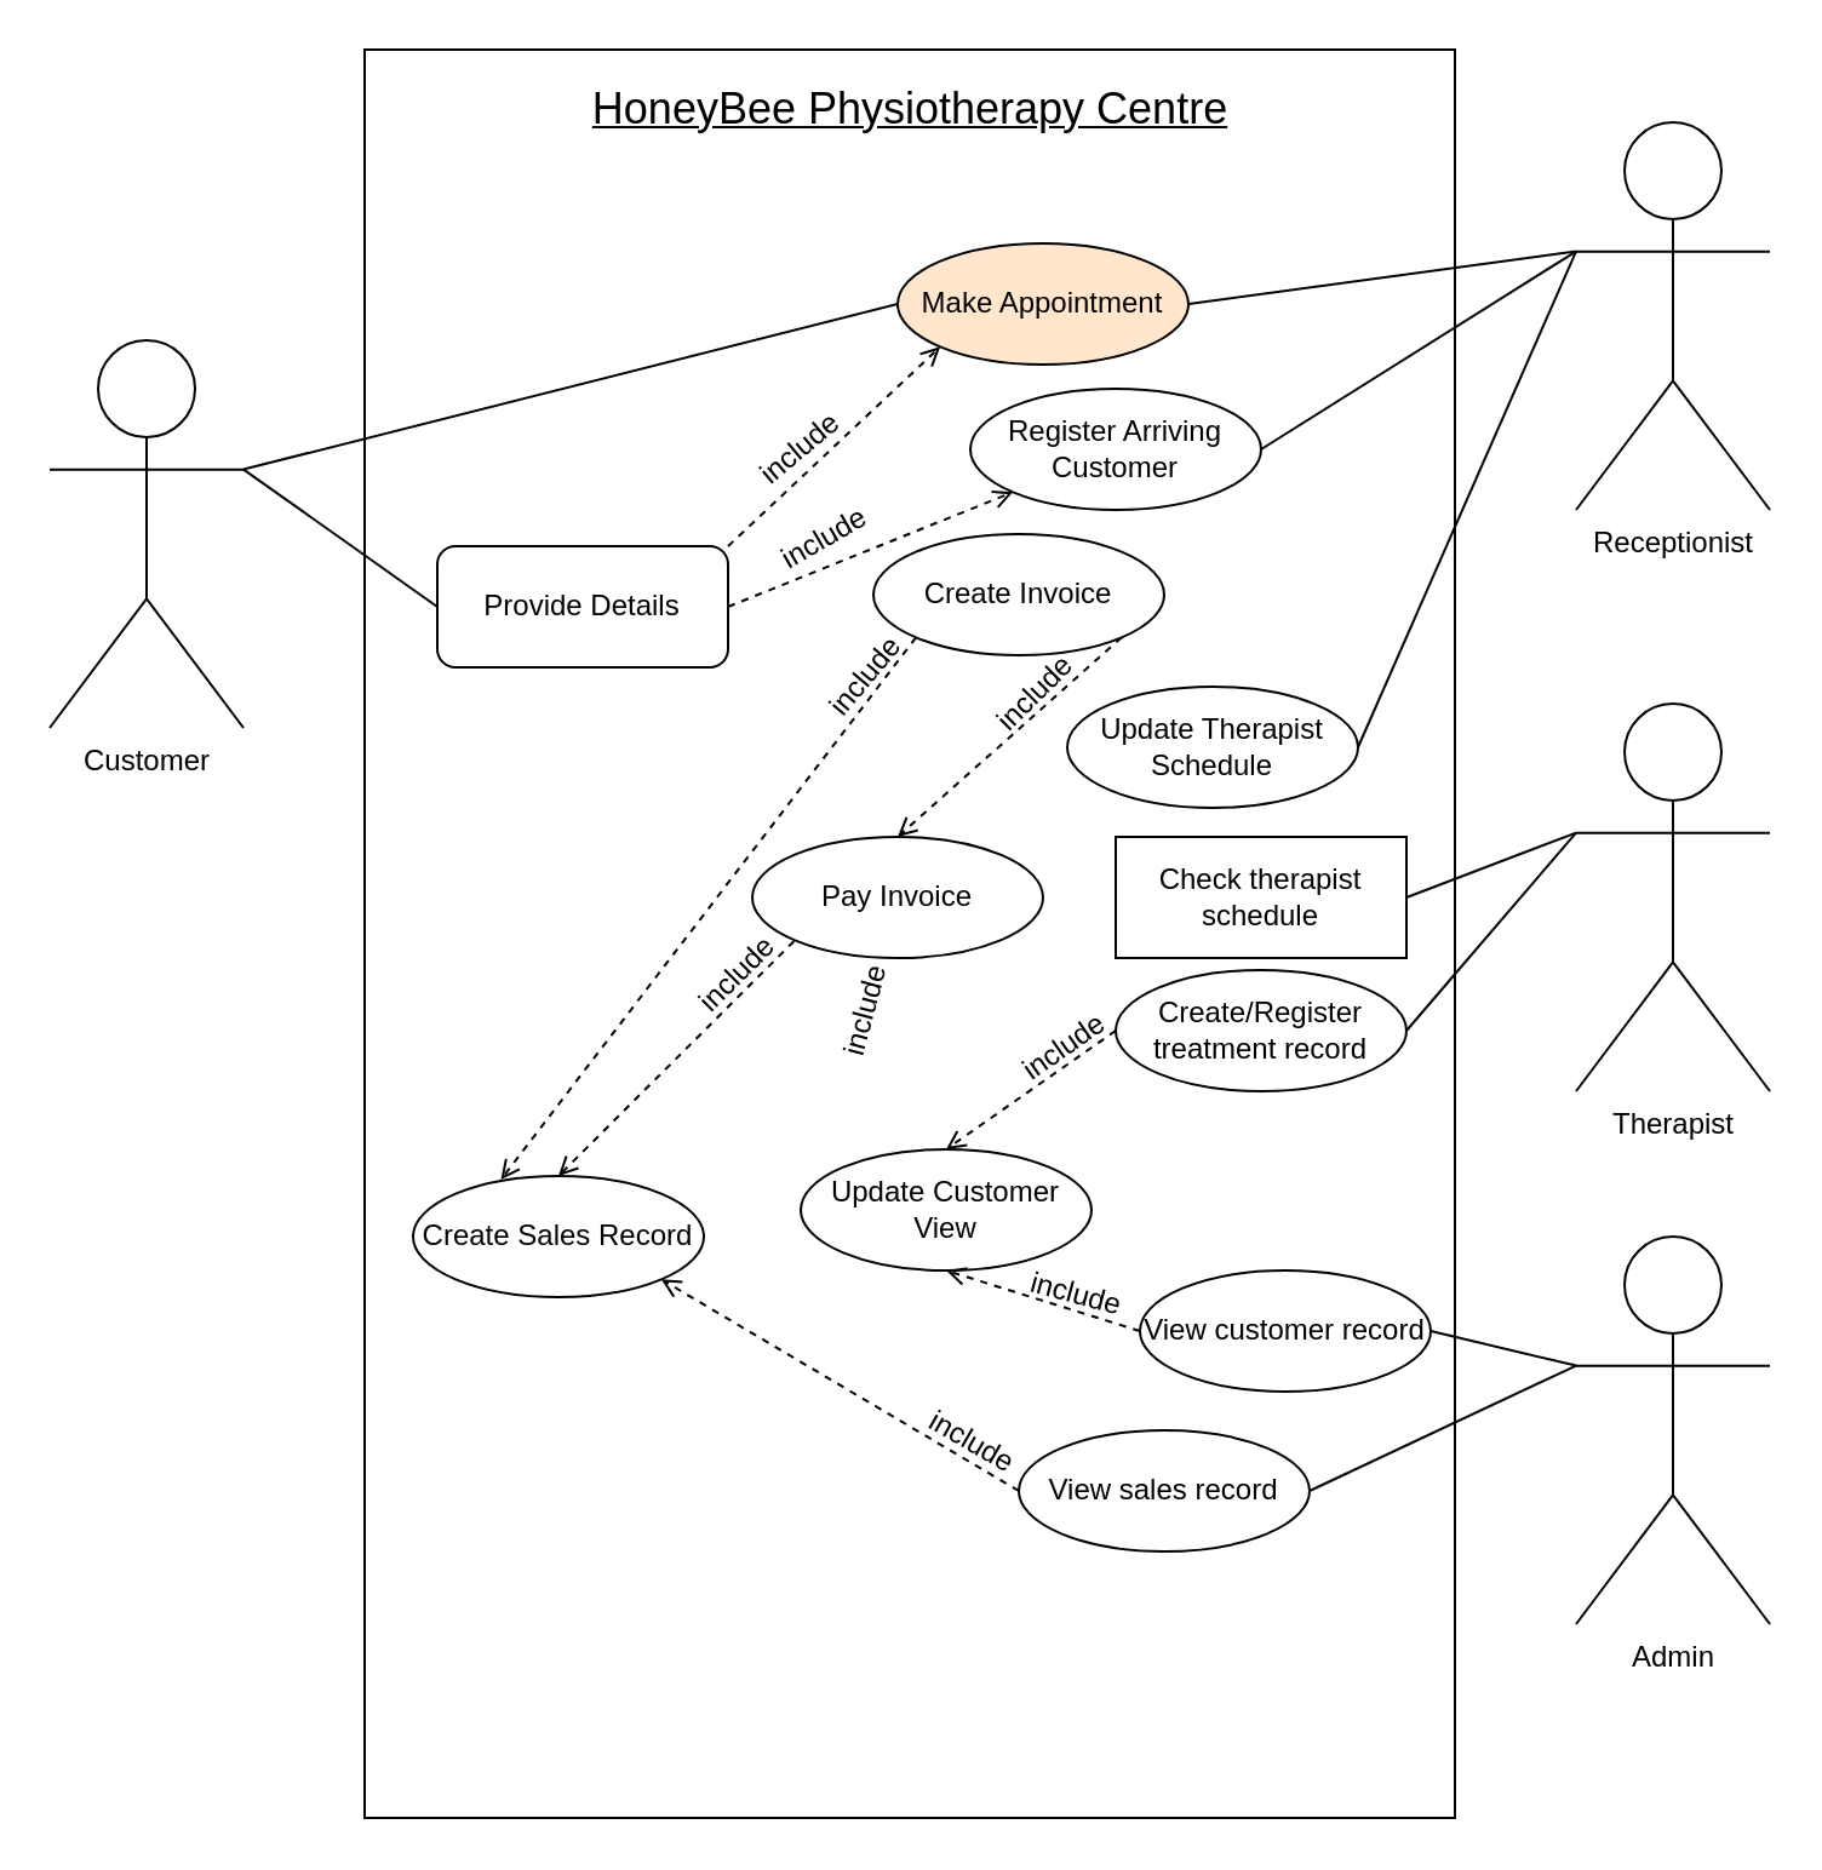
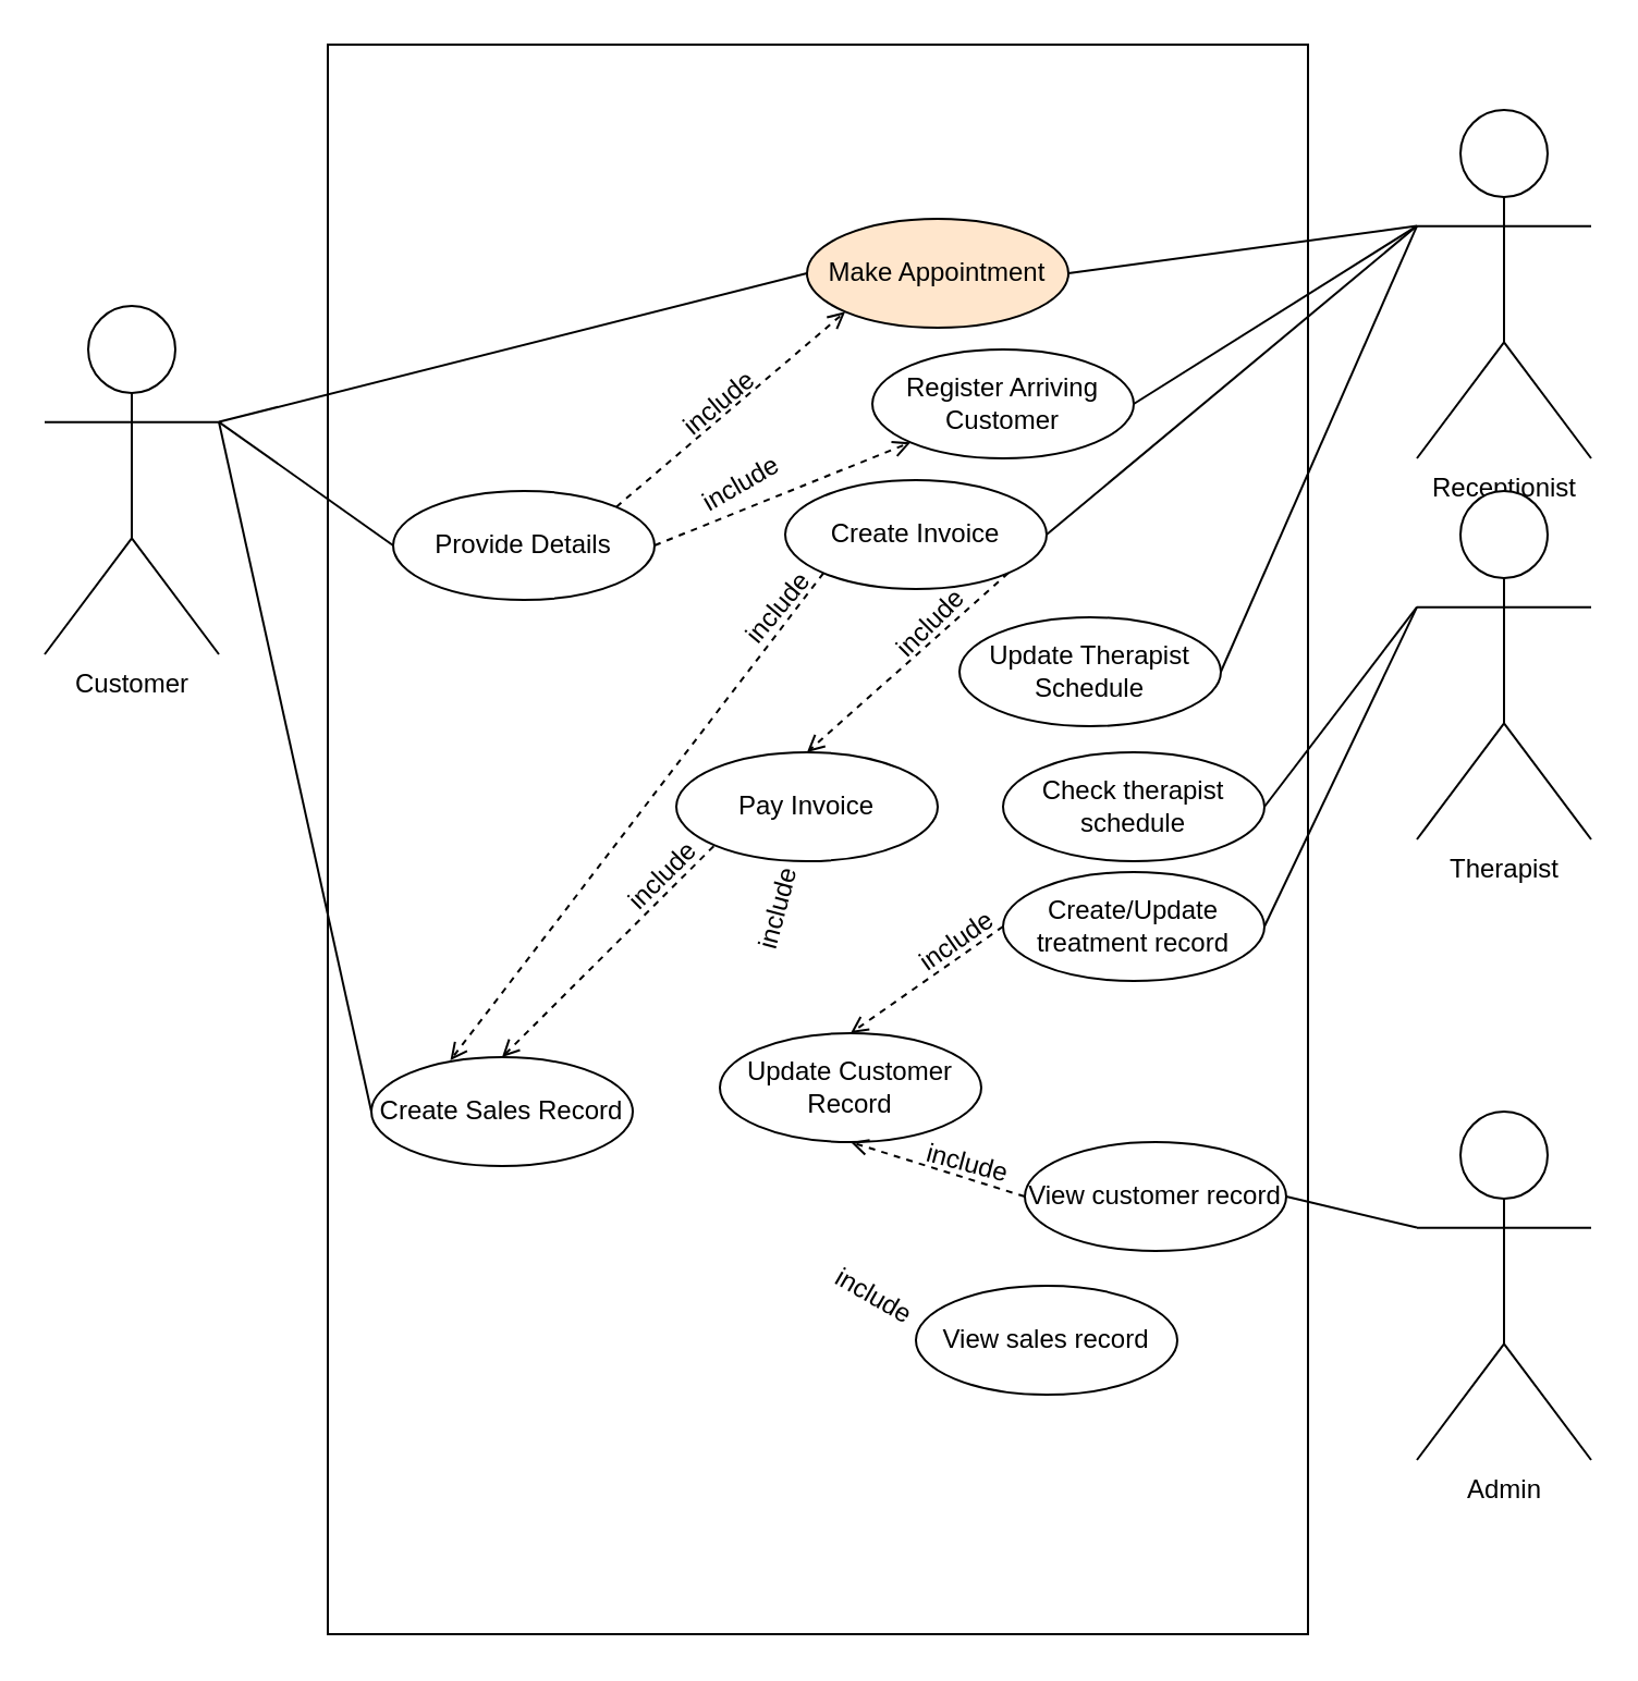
  <mxCell id="0" />
  <mxCell id="1" parent="0" />
  <mxCell id="2" value="" style="rounded=0;whiteSpace=wrap;html=1;" vertex="1" parent="1"><mxGeometry x="150" y="20" width="450" height="730" as="geometry" /></mxCell>
  <mxCell id="3" value="Customer" style="shape=umlActor;html=1;verticalLabelPosition=bottom;verticalAlign=top;align=center;" vertex="1" parent="1"><mxGeometry x="20" y="140" width="80" height="160" as="geometry" /></mxCell>
  <mxCell id="4" value="Receptionist" style="shape=umlActor;html=1;verticalLabelPosition=bottom;verticalAlign=top;align=center;" vertex="1" parent="1"><mxGeometry x="650" y="50" width="80" height="160" as="geometry" /></mxCell>
- <mxCell id="5" value="Therapist" style="shape=umlActor;html=1;verticalLabelPosition=bottom;verticalAlign=top;align=center;" vertex="1" parent="1"><mxGeometry x="650" y="290" width="80" height="160" as="geometry" /></mxCell>
+ <mxCell id="5" value="Therapist" style="shape=umlActor;html=1;verticalLabelPosition=bottom;verticalAlign=top;align=center;" vertex="1" parent="1"><mxGeometry x="650" y="225" width="80" height="160" as="geometry" /></mxCell>
  <mxCell id="6" value="Admin" style="shape=umlActor;html=1;verticalLabelPosition=bottom;verticalAlign=top;align=center;" vertex="1" parent="1"><mxGeometry x="650" y="510" width="80" height="160" as="geometry" /></mxCell>
- <mxCell id="7" value="HoneyBee Physiotherapy Centre" style="text;html=1;strokeColor=none;fillColor=none;align=center;verticalAlign=middle;whiteSpace=wrap;rounded=0;fontSize=18;fontStyle=4" vertex="1" parent="1"><mxGeometry x="227.5" y="30" width="295" height="30" as="geometry" /></mxCell>
  <mxCell id="8" value="Make Appointment" style="ellipse;whiteSpace=wrap;html=1;fillColor=#ffe6cc;" vertex="1" parent="1"><mxGeometry x="370" y="100" width="120" height="50" as="geometry" /></mxCell>
  <mxCell id="9" value="Register Arriving Customer" style="ellipse;whiteSpace=wrap;html=1;" vertex="1" parent="1"><mxGeometry x="400" y="160" width="120" height="50" as="geometry" /></mxCell>
- <mxCell id="10" value="Check therapist schedule" style="whiteSpace=wrap;html=1;rounded=0;" vertex="1" parent="1"><mxGeometry x="460" y="345" width="120" height="50" as="geometry" /></mxCell>
+ <mxCell id="10" value="Check therapist schedule" style="ellipse;whiteSpace=wrap;html=1;" vertex="1" parent="1"><mxGeometry x="460" y="345" width="120" height="50" as="geometry" /></mxCell>
  <mxCell id="11" value="Create Invoice" style="ellipse;whiteSpace=wrap;html=1;" vertex="1" parent="1"><mxGeometry x="360" y="220" width="120" height="50" as="geometry" /></mxCell>
  <mxCell id="12" value="View customer record" style="ellipse;whiteSpace=wrap;html=1;" vertex="1" parent="1"><mxGeometry x="470" y="524" width="120" height="50" as="geometry" /></mxCell>
- <mxCell id="13" value="Create/Register treatment record" style="ellipse;whiteSpace=wrap;html=1;" vertex="1" parent="1"><mxGeometry x="460" y="400" width="120" height="50" as="geometry" /></mxCell>
- <mxCell id="14" value="Provide Details" style="whiteSpace=wrap;html=1;rounded=1;" vertex="1" parent="1"><mxGeometry x="180" y="225" width="120" height="50" as="geometry" /></mxCell>
+ <mxCell id="13" value="Create/Update treatment record" style="ellipse;whiteSpace=wrap;html=1;" vertex="1" parent="1"><mxGeometry x="460" y="400" width="120" height="50" as="geometry" /></mxCell>
+ <mxCell id="14" value="Provide Details" style="ellipse;whiteSpace=wrap;html=1;" vertex="1" parent="1"><mxGeometry x="180" y="225" width="120" height="50" as="geometry" /></mxCell>
  <mxCell id="15" value="Create Sales Record" style="ellipse;whiteSpace=wrap;html=1;" vertex="1" parent="1"><mxGeometry x="170" y="485" width="120" height="50" as="geometry" /></mxCell>
  <mxCell id="16" value="Pay Invoice" style="ellipse;whiteSpace=wrap;html=1;" vertex="1" parent="1"><mxGeometry x="310" y="345" width="120" height="50" as="geometry" /></mxCell>
- <mxCell id="17" value="Update Customer View" style="ellipse;whiteSpace=wrap;html=1;" vertex="1" parent="1"><mxGeometry x="330" y="474" width="120" height="50" as="geometry" /></mxCell>
+ <mxCell id="17" value="Update Customer Record" style="ellipse;whiteSpace=wrap;html=1;" vertex="1" parent="1"><mxGeometry x="330" y="474" width="120" height="50" as="geometry" /></mxCell>
  <mxCell id="18" value="View sales record" style="ellipse;whiteSpace=wrap;html=1;" vertex="1" parent="1"><mxGeometry x="420" y="590" width="120" height="50" as="geometry" /></mxCell>
- <mxCell id="19" value="" style="endArrow=none;html=1;rounded=0;exitX=1;exitY=0.5;exitDx=0;exitDy=0;entryX=0;entryY=0.333;entryDx=0;entryDy=0;entryPerimeter=0;" edge="1" parent="1" source="18" target="6"><mxGeometry width="50" height="50" relative="1" as="geometry"><mxPoint x="500" y="670" as="sourcePoint" /><mxPoint x="550" y="620" as="targetPoint" /></mxGeometry></mxCell>
  <mxCell id="20" value="" style="endArrow=none;html=1;rounded=0;entryX=0;entryY=0.333;entryDx=0;entryDy=0;entryPerimeter=0;exitX=1;exitY=0.5;exitDx=0;exitDy=0;" edge="1" parent="1" source="12" target="6"><mxGeometry width="50" height="50" relative="1" as="geometry"><mxPoint x="580" y="560" as="sourcePoint" /><mxPoint x="630" y="510" as="targetPoint" /></mxGeometry></mxCell>
  <mxCell id="21" value="" style="endArrow=none;html=1;rounded=0;entryX=0;entryY=0.333;entryDx=0;entryDy=0;entryPerimeter=0;exitX=1;exitY=0.5;exitDx=0;exitDy=0;" edge="1" parent="1" source="13" target="5"><mxGeometry width="50" height="50" relative="1" as="geometry"><mxPoint x="550" y="400" as="sourcePoint" /><mxPoint x="600" y="350" as="targetPoint" /></mxGeometry></mxCell>
  <mxCell id="22" value="" style="endArrow=none;html=1;rounded=0;entryX=0;entryY=0.333;entryDx=0;entryDy=0;entryPerimeter=0;exitX=1;exitY=0.5;exitDx=0;exitDy=0;" edge="1" parent="1" source="10" target="5"><mxGeometry width="50" height="50" relative="1" as="geometry"><mxPoint x="550" y="390" as="sourcePoint" /><mxPoint x="600" y="340" as="targetPoint" /></mxGeometry></mxCell>
  <mxCell id="23" value="Update Therapist Schedule" style="ellipse;whiteSpace=wrap;html=1;" vertex="1" parent="1"><mxGeometry x="440" y="283" width="120" height="50" as="geometry" /></mxCell>
  <mxCell id="24" value="" style="endArrow=none;html=1;rounded=0;exitX=1;exitY=0.5;exitDx=0;exitDy=0;entryX=0;entryY=0.333;entryDx=0;entryDy=0;entryPerimeter=0;" edge="1" parent="1" source="23" target="4"><mxGeometry width="50" height="50" relative="1" as="geometry"><mxPoint x="570" y="250" as="sourcePoint" /><mxPoint x="620" y="200" as="targetPoint" /></mxGeometry></mxCell>
+ <mxCell id="25" value="" style="endArrow=none;html=1;rounded=0;entryX=0;entryY=0.333;entryDx=0;entryDy=0;entryPerimeter=0;exitX=1;exitY=0.5;exitDx=0;exitDy=0;" edge="1" parent="1" source="11" target="4"><mxGeometry width="50" height="50" relative="1" as="geometry"><mxPoint x="540" y="180" as="sourcePoint" /><mxPoint x="590" y="130" as="targetPoint" /></mxGeometry></mxCell>
  <mxCell id="26" value="" style="endArrow=none;html=1;rounded=0;exitX=1;exitY=0.5;exitDx=0;exitDy=0;entryX=0;entryY=0.333;entryDx=0;entryDy=0;entryPerimeter=0;" edge="1" parent="1" source="9" target="4"><mxGeometry width="50" height="50" relative="1" as="geometry"><mxPoint x="540" y="170" as="sourcePoint" /><mxPoint x="590" y="120" as="targetPoint" /></mxGeometry></mxCell>
  <mxCell id="27" value="" style="endArrow=none;html=1;rounded=0;entryX=0;entryY=0.333;entryDx=0;entryDy=0;entryPerimeter=0;exitX=1;exitY=0.5;exitDx=0;exitDy=0;" edge="1" parent="1" source="8" target="4"><mxGeometry width="50" height="50" relative="1" as="geometry"><mxPoint x="530" y="180" as="sourcePoint" /><mxPoint x="580" y="130" as="targetPoint" /></mxGeometry></mxCell>
  <mxCell id="28" value="" style="endArrow=none;html=1;rounded=0;entryX=0;entryY=0.5;entryDx=0;entryDy=0;exitX=1;exitY=0.333;exitDx=0;exitDy=0;exitPerimeter=0;" edge="1" parent="1" source="3" target="8"><mxGeometry width="50" height="50" relative="1" as="geometry"><mxPoint x="80" y="230" as="sourcePoint" /><mxPoint x="130" y="180" as="targetPoint" /></mxGeometry></mxCell>
  <mxCell id="29" value="" style="endArrow=none;html=1;rounded=0;entryX=0;entryY=0.5;entryDx=0;entryDy=0;exitX=1;exitY=0.333;exitDx=0;exitDy=0;exitPerimeter=0;" edge="1" parent="1" source="3" target="14"><mxGeometry width="50" height="50" relative="1" as="geometry"><mxPoint x="100" y="200" as="sourcePoint" /><mxPoint x="150" y="220" as="targetPoint" /></mxGeometry></mxCell>
+ <mxCell id="30" value="" style="endArrow=none;html=1;rounded=0;entryX=0;entryY=0.5;entryDx=0;entryDy=0;exitX=1;exitY=0.333;exitDx=0;exitDy=0;exitPerimeter=0;" edge="1" parent="1" source="3" target="15"><mxGeometry width="50" height="50" relative="1" as="geometry"><mxPoint x="50" y="340" as="sourcePoint" /><mxPoint x="100" y="290" as="targetPoint" /></mxGeometry></mxCell>
  <mxCell id="31" value="" style="endArrow=open;dashed=1;html=1;rounded=0;entryX=0;entryY=1;entryDx=0;entryDy=0;exitX=1;exitY=0;exitDx=0;exitDy=0;" edge="1" parent="1" source="14" target="8"><mxGeometry width="50" height="50" relative="1" as="geometry"><mxPoint x="290" y="230" as="sourcePoint" /><mxPoint x="340" y="180" as="targetPoint" /></mxGeometry></mxCell>
  <mxCell id="32" value="include" style="text;html=1;strokeColor=none;fillColor=none;align=center;verticalAlign=middle;whiteSpace=wrap;rounded=0;rotation=-40;" vertex="1" parent="1"><mxGeometry x="300" y="170" width="60" height="30" as="geometry" /></mxCell>
  <mxCell id="33" value="" style="endArrow=open;dashed=1;html=1;rounded=0;entryX=0;entryY=1;entryDx=0;entryDy=0;exitX=1;exitY=0.5;exitDx=0;exitDy=0;" edge="1" parent="1" source="14" target="9"><mxGeometry width="50" height="50" relative="1" as="geometry"><mxPoint x="293" y="242" as="sourcePoint" /><mxPoint x="397" y="153" as="targetPoint" /></mxGeometry></mxCell>
  <mxCell id="34" value="include" style="text;html=1;strokeColor=none;fillColor=none;align=center;verticalAlign=middle;whiteSpace=wrap;rounded=0;rotation=-30;" vertex="1" parent="1"><mxGeometry x="310" y="207" width="60" height="30" as="geometry" /></mxCell>
  <mxCell id="35" value="" style="endArrow=open;dashed=1;html=1;rounded=0;entryX=0.5;entryY=0;entryDx=0;entryDy=0;exitX=1;exitY=1;exitDx=0;exitDy=0;" edge="1" parent="1" source="11" target="16"><mxGeometry width="50" height="50" relative="1" as="geometry"><mxPoint x="310" y="260" as="sourcePoint" /><mxPoint x="397" y="213" as="targetPoint" /></mxGeometry></mxCell>
  <mxCell id="36" value="include" style="text;html=1;strokeColor=none;fillColor=none;align=center;verticalAlign=middle;whiteSpace=wrap;rounded=0;rotation=-50;" vertex="1" parent="1"><mxGeometry x="327" y="264" width="60" height="30" as="geometry" /></mxCell>
  <mxCell id="37" value="" style="endArrow=none;startArrow=open;dashed=1;html=1;rounded=0;entryX=0;entryY=1;entryDx=0;entryDy=0;exitX=0.5;exitY=0;exitDx=0;exitDy=0;" edge="1" parent="1" source="15" target="16"><mxGeometry width="50" height="50" relative="1" as="geometry"><mxPoint x="397" y="273" as="sourcePoint" /><mxPoint x="310" y="416" as="targetPoint" /></mxGeometry></mxCell>
- <mxCell id="38" value="" style="endArrow=open;dashed=1;html=1;rounded=0;entryX=1;entryY=1;entryDx=0;entryDy=0;exitX=0;exitY=0.5;exitDx=0;exitDy=0;" edge="1" parent="1" source="18" target="15"><mxGeometry width="50" height="50" relative="1" as="geometry"><mxPoint x="397" y="273" as="sourcePoint" /><mxPoint x="310" y="325" as="targetPoint" /></mxGeometry></mxCell>
  <mxCell id="39" value="include" style="text;html=1;strokeColor=none;fillColor=none;align=center;verticalAlign=middle;whiteSpace=wrap;rounded=0;rotation=30;" vertex="1" parent="1"><mxGeometry x="371" y="580" width="60" height="30" as="geometry" /></mxCell>
  <mxCell id="40" value="" style="endArrow=open;dashed=1;html=1;rounded=0;entryX=0.302;entryY=0.03;entryDx=0;entryDy=0;exitX=0;exitY=1;exitDx=0;exitDy=0;entryPerimeter=0;" edge="1" parent="1" source="11" target="15"><mxGeometry width="50" height="50" relative="1" as="geometry"><mxPoint x="323" y="336" as="sourcePoint" /><mxPoint x="395" y="355" as="targetPoint" /></mxGeometry></mxCell>
  <mxCell id="41" value="" style="endArrow=open;dashed=1;html=1;rounded=0;entryX=0.5;entryY=1;entryDx=0;entryDy=0;exitX=0;exitY=0.5;exitDx=0;exitDy=0;" edge="1" parent="1" source="12" target="17"><mxGeometry width="50" height="50" relative="1" as="geometry"><mxPoint x="430" y="625" as="sourcePoint" /><mxPoint x="283" y="538" as="targetPoint" /></mxGeometry></mxCell>
  <mxCell id="42" value="" style="endArrow=open;dashed=1;html=1;rounded=0;entryX=0.5;entryY=0;entryDx=0;entryDy=0;exitX=0;exitY=0.5;exitDx=0;exitDy=0;" edge="1" parent="1" source="13" target="17"><mxGeometry width="50" height="50" relative="1" as="geometry"><mxPoint x="340" y="405" as="sourcePoint" /><mxPoint x="367" y="477" as="targetPoint" /></mxGeometry></mxCell>
  <mxCell id="43" value="include" style="text;html=1;strokeColor=none;fillColor=none;align=center;verticalAlign=middle;whiteSpace=wrap;rounded=0;rotation=-45;" vertex="1" parent="1"><mxGeometry x="397" y="271" width="60" height="30" as="geometry" /></mxCell>
  <mxCell id="44" value="include" style="text;html=1;strokeColor=none;fillColor=none;align=center;verticalAlign=middle;whiteSpace=wrap;rounded=0;rotation=15;" vertex="1" parent="1"><mxGeometry x="414" y="519" width="60" height="30" as="geometry" /></mxCell>
  <mxCell id="45" value="include" style="text;html=1;strokeColor=none;fillColor=none;align=center;verticalAlign=middle;whiteSpace=wrap;rounded=0;rotation=-35;" vertex="1" parent="1"><mxGeometry x="409" y="417" width="60" height="30" as="geometry" /></mxCell>
  <mxCell id="46" value="include" style="text;html=1;strokeColor=none;fillColor=none;align=center;verticalAlign=middle;whiteSpace=wrap;rounded=0;rotation=-75;" vertex="1" parent="1"><mxGeometry x="327" y="402" width="60" height="30" as="geometry" /></mxCell>
  <mxCell id="47" value="include" style="text;html=1;strokeColor=none;fillColor=none;align=center;verticalAlign=middle;whiteSpace=wrap;rounded=0;rotation=-45;" vertex="1" parent="1"><mxGeometry x="274" y="387" width="60" height="30" as="geometry" /></mxCell>
